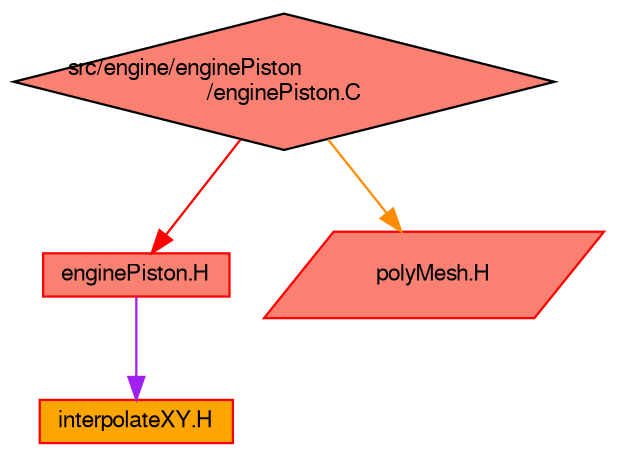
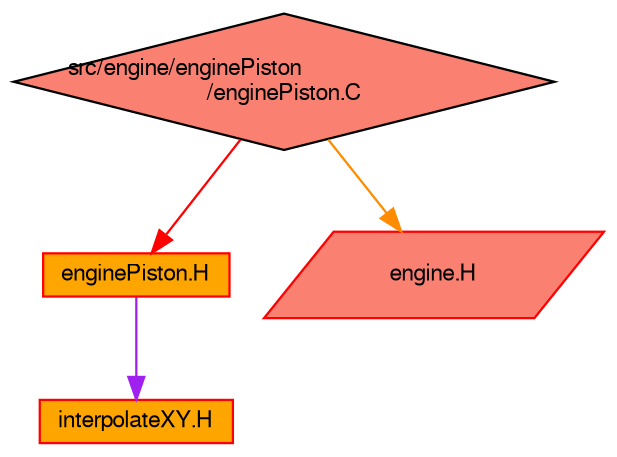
  digraph {
    node [color=red fillcolor=salmon fontname=FreeSans fontsize=10 shape=box style=filled]
    edge [fontname=FreeSans fontsize=10 labelfontname=FreeSans labelfontsize=10 style=solid]
    n1 [color=black fontcolor=black height=0.2 label="src/engine/enginePiston\l/enginePiston.C" shape=diamond width=0.4]
-   n2 [height=0.2 label="enginePiston.H" width=0.4]
-   n3 [height=0.2 label="polyMesh.H" shape=parallelogram width=0.4]
+   n2 [fillcolor=orange height=0.2 label="enginePiston.H" width=0.4]
+   n3 [height=0.2 label="engine.H" shape=parallelogram width=0.4]
    n4 [fillcolor=orange height=0.2 label="interpolateXY.H" width=0.4]
    n1 -> n2 [color=red]
    n1 -> n3 [color=darkorange]
    n2 -> n4 [color=purple]
  }
